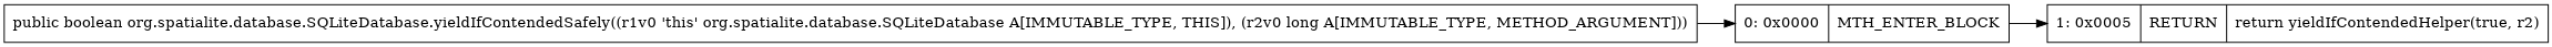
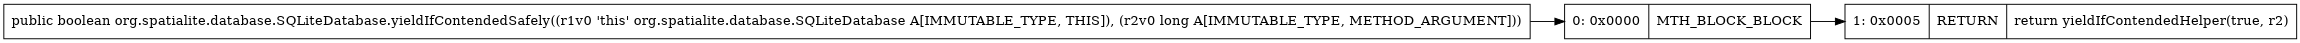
  digraph {
    rankdir=LR
    node [shape=record]
-   n1 [label="{0\:\ 0x0000|MTH_ENTER_BLOCK\l}"]
+   n1 [label="{0\:\ 0x0000|MTH_BLOCK_BLOCK\l}"]
    n2 [label="{1\:\ 0x0005|RETURN\l|return yieldIfContendedHelper(true, r2)\l}"]
    n3 [label="{public boolean org.spatialite.database.SQLiteDatabase.yieldIfContendedSafely((r1v0 'this' org.spatialite.database.SQLiteDatabase A[IMMUTABLE_TYPE, THIS]), (r2v0 long A[IMMUTABLE_TYPE, METHOD_ARGUMENT])) }"]
    n1 -> n2
    n3 -> n1
  }
